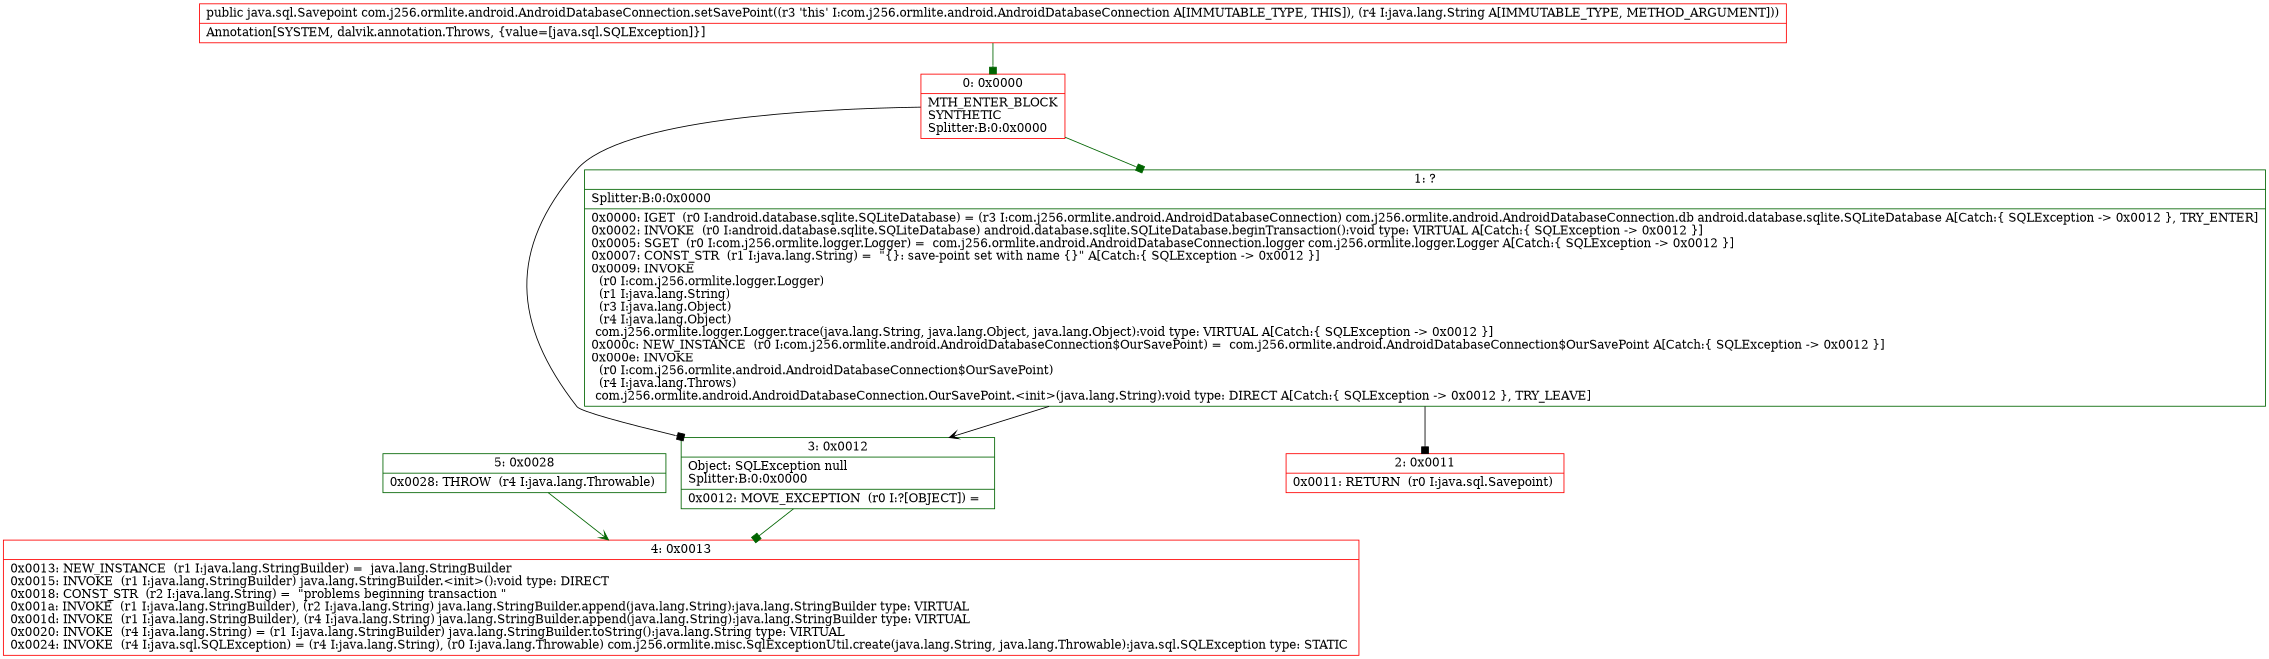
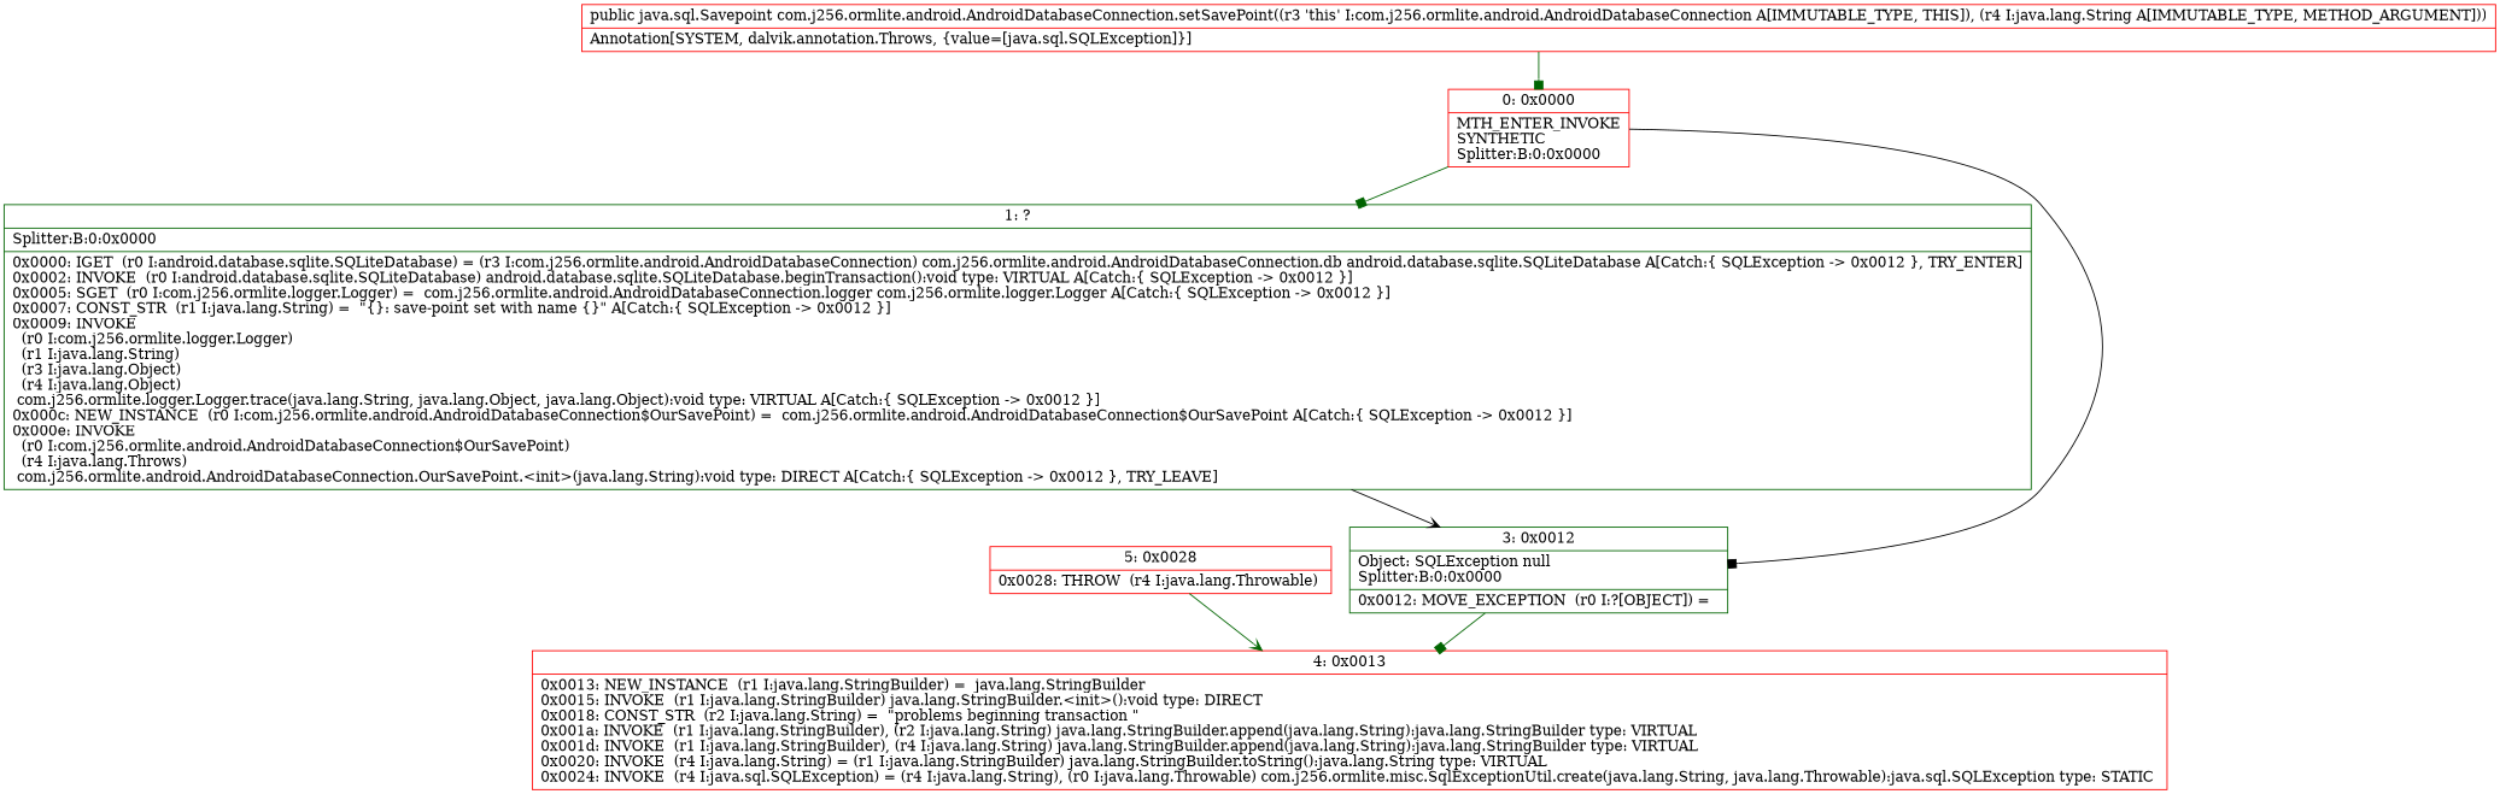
  digraph {
    node [color=red shape=record]
    edge [arrowhead=box color=darkgreen]
-   n1 [label="{0\:\ 0x0000|MTH_ENTER_BLOCK\lSYNTHETIC\lSplitter:B:0:0x0000\l}"]
+   n1 [label="{0\:\ 0x0000|MTH_ENTER_INVOKE\lSYNTHETIC\lSplitter:B:0:0x0000\l}"]
    n2 [color=darkgreen label="{1\:\ ?|Splitter:B:0:0x0000\l|0x0000: IGET  (r0 I:android.database.sqlite.SQLiteDatabase) = (r3 I:com.j256.ormlite.android.AndroidDatabaseConnection) com.j256.ormlite.android.AndroidDatabaseConnection.db android.database.sqlite.SQLiteDatabase A[Catch:\{ SQLException \-\> 0x0012 \}, TRY_ENTER]\l0x0002: INVOKE  (r0 I:android.database.sqlite.SQLiteDatabase) android.database.sqlite.SQLiteDatabase.beginTransaction():void type: VIRTUAL A[Catch:\{ SQLException \-\> 0x0012 \}]\l0x0005: SGET  (r0 I:com.j256.ormlite.logger.Logger) =  com.j256.ormlite.android.AndroidDatabaseConnection.logger com.j256.ormlite.logger.Logger A[Catch:\{ SQLException \-\> 0x0012 \}]\l0x0007: CONST_STR  (r1 I:java.lang.String) =  \"\{\}: save\-point set with name \{\}\" A[Catch:\{ SQLException \-\> 0x0012 \}]\l0x0009: INVOKE  \l  (r0 I:com.j256.ormlite.logger.Logger)\l  (r1 I:java.lang.String)\l  (r3 I:java.lang.Object)\l  (r4 I:java.lang.Object)\l com.j256.ormlite.logger.Logger.trace(java.lang.String, java.lang.Object, java.lang.Object):void type: VIRTUAL A[Catch:\{ SQLException \-\> 0x0012 \}]\l0x000c: NEW_INSTANCE  (r0 I:com.j256.ormlite.android.AndroidDatabaseConnection$OurSavePoint) =  com.j256.ormlite.android.AndroidDatabaseConnection$OurSavePoint A[Catch:\{ SQLException \-\> 0x0012 \}]\l0x000e: INVOKE  \l  (r0 I:com.j256.ormlite.android.AndroidDatabaseConnection$OurSavePoint)\l  (r4 I:java.lang.Throws)\l com.j256.ormlite.android.AndroidDatabaseConnection.OurSavePoint.\<init\>(java.lang.String):void type: DIRECT A[Catch:\{ SQLException \-\> 0x0012 \}, TRY_LEAVE]\l}"]
    n3 [color=darkgreen label="{3\:\ 0x0012|Object: SQLException null\lSplitter:B:0:0x0000\l|0x0012: MOVE_EXCEPTION  (r0 I:?[OBJECT]) =  \l}"]
-   n4 [label="{2\:\ 0x0011|0x0011: RETURN  (r0 I:java.sql.Savepoint) \l}"]
    n5 [label="{4\:\ 0x0013|0x0013: NEW_INSTANCE  (r1 I:java.lang.StringBuilder) =  java.lang.StringBuilder \l0x0015: INVOKE  (r1 I:java.lang.StringBuilder) java.lang.StringBuilder.\<init\>():void type: DIRECT \l0x0018: CONST_STR  (r2 I:java.lang.String) =  \"problems beginning transaction \" \l0x001a: INVOKE  (r1 I:java.lang.StringBuilder), (r2 I:java.lang.String) java.lang.StringBuilder.append(java.lang.String):java.lang.StringBuilder type: VIRTUAL \l0x001d: INVOKE  (r1 I:java.lang.StringBuilder), (r4 I:java.lang.String) java.lang.StringBuilder.append(java.lang.String):java.lang.StringBuilder type: VIRTUAL \l0x0020: INVOKE  (r4 I:java.lang.String) = (r1 I:java.lang.StringBuilder) java.lang.StringBuilder.toString():java.lang.String type: VIRTUAL \l0x0024: INVOKE  (r4 I:java.sql.SQLException) = (r4 I:java.lang.String), (r0 I:java.lang.Throwable) com.j256.ormlite.misc.SqlExceptionUtil.create(java.lang.String, java.lang.Throwable):java.sql.SQLException type: STATIC \l}"]
-   n6 [color=darkgreen label="{5\:\ 0x0028|0x0028: THROW  (r4 I:java.lang.Throwable) \l}"]
+   n6 [label="{5\:\ 0x0028|0x0028: THROW  (r4 I:java.lang.Throwable) \l}"]
    n7 [label="{public java.sql.Savepoint com.j256.ormlite.android.AndroidDatabaseConnection.setSavePoint((r3 'this' I:com.j256.ormlite.android.AndroidDatabaseConnection A[IMMUTABLE_TYPE, THIS]), (r4 I:java.lang.String A[IMMUTABLE_TYPE, METHOD_ARGUMENT]))  | Annotation[SYSTEM, dalvik.annotation.Throws, \{value=[java.sql.SQLException]\}]\l}"]
    n1 -> n2
    n1 -> n3 [color=black]
    n2 -> n3 [arrowhead=vee color=black]
-   n2 -> n4 [color=black]
    n3 -> n5
    n6 -> n5 [arrowhead=vee]
    n7 -> n1
  }
